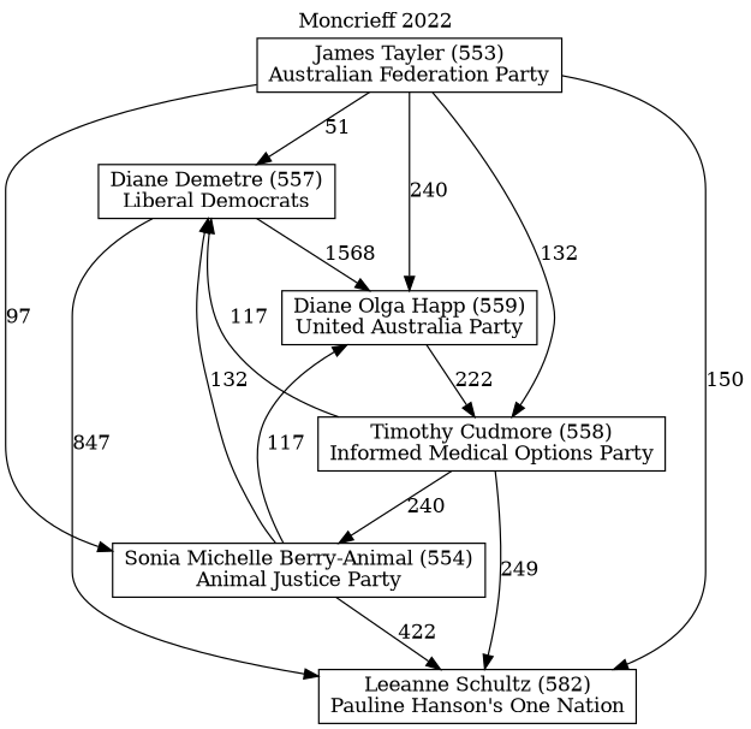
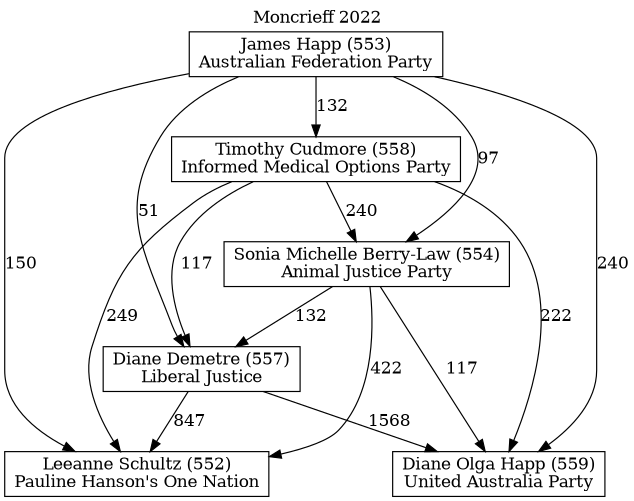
  digraph {
    label="Moncrieff 2022"
    labelloc=t
    mclimit=10
    node [shape=box]
-   n1 [label="Leeanne Schultz (582)\nPauline Hanson's One Nation"]
+   n1 [label="Leeanne Schultz (552)\nPauline Hanson's One Nation"]
    n2 [label="Diane Olga Happ (559)\nUnited Australia Party"]
-   n3 [label="Diane Demetre (557)\nLiberal Democrats"]
-   n4 [label="Sonia Michelle Berry-Animal (554)\nAnimal Justice Party"]
+   n3 [label="Diane Demetre (557)\nLiberal Justice"]
+   n4 [label="Sonia Michelle Berry-Law (554)\nAnimal Justice Party"]
    n5 [label="Timothy Cudmore (558)\nInformed Medical Options Party"]
-   n6 [label="James Tayler (553)\nAustralian Federation Party"]
+   n6 [label="James Happ (553)\nAustralian Federation Party"]
    n3 -> n1 [label=847]
    n3 -> n2 [label=1568]
    n4 -> n1 [label=422]
    n4 -> n2 [label=117]
    n4 -> n3 [label=132]
    n5 -> n1 [label=249]
-   n2 -> n5 [label=222]
+   n5 -> n2 [label=222]
    n5 -> n3 [label=117]
    n5 -> n4 [label=240]
    n6 -> n1 [label=150]
    n6 -> n2 [label=240]
    n6 -> n3 [label=51]
    n6 -> n4 [label=97]
    n6 -> n5 [label=132]
  }
